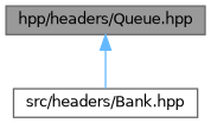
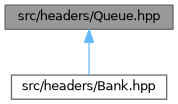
  digraph {
    node [fontname=Helvetica fontsize=10 shape=box style=filled]
-   n1 [color=gray40 fillcolor=grey60 fontcolor=black height=0.2 label="hpp/headers/Queue.hpp" width=0.4]
+   n1 [color=gray40 fillcolor=grey60 fontcolor=black height=0.2 label="src/headers/Queue.hpp" width=0.4]
    n2 [color=grey40 fillcolor=white height=0.2 label="src/headers/Bank.hpp" width=0.4]
    n1 -> n2 [color=steelblue1 dir=back fontname=Helvetica fontsize=10 labelfontname=Helvetica labelfontsize=10 style=solid]
  }
